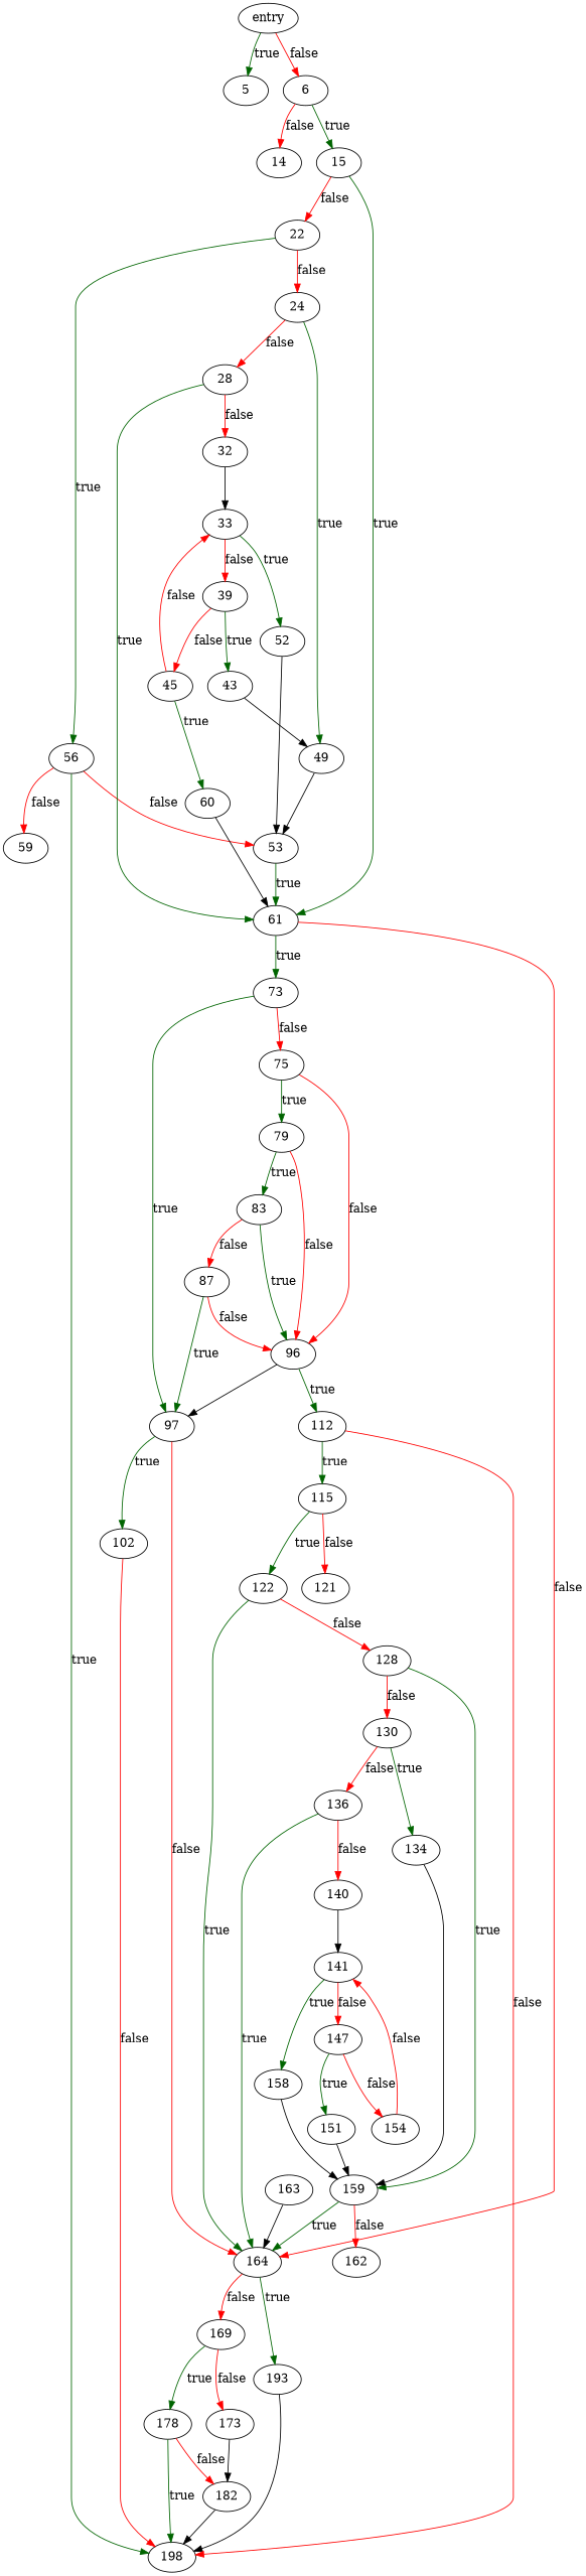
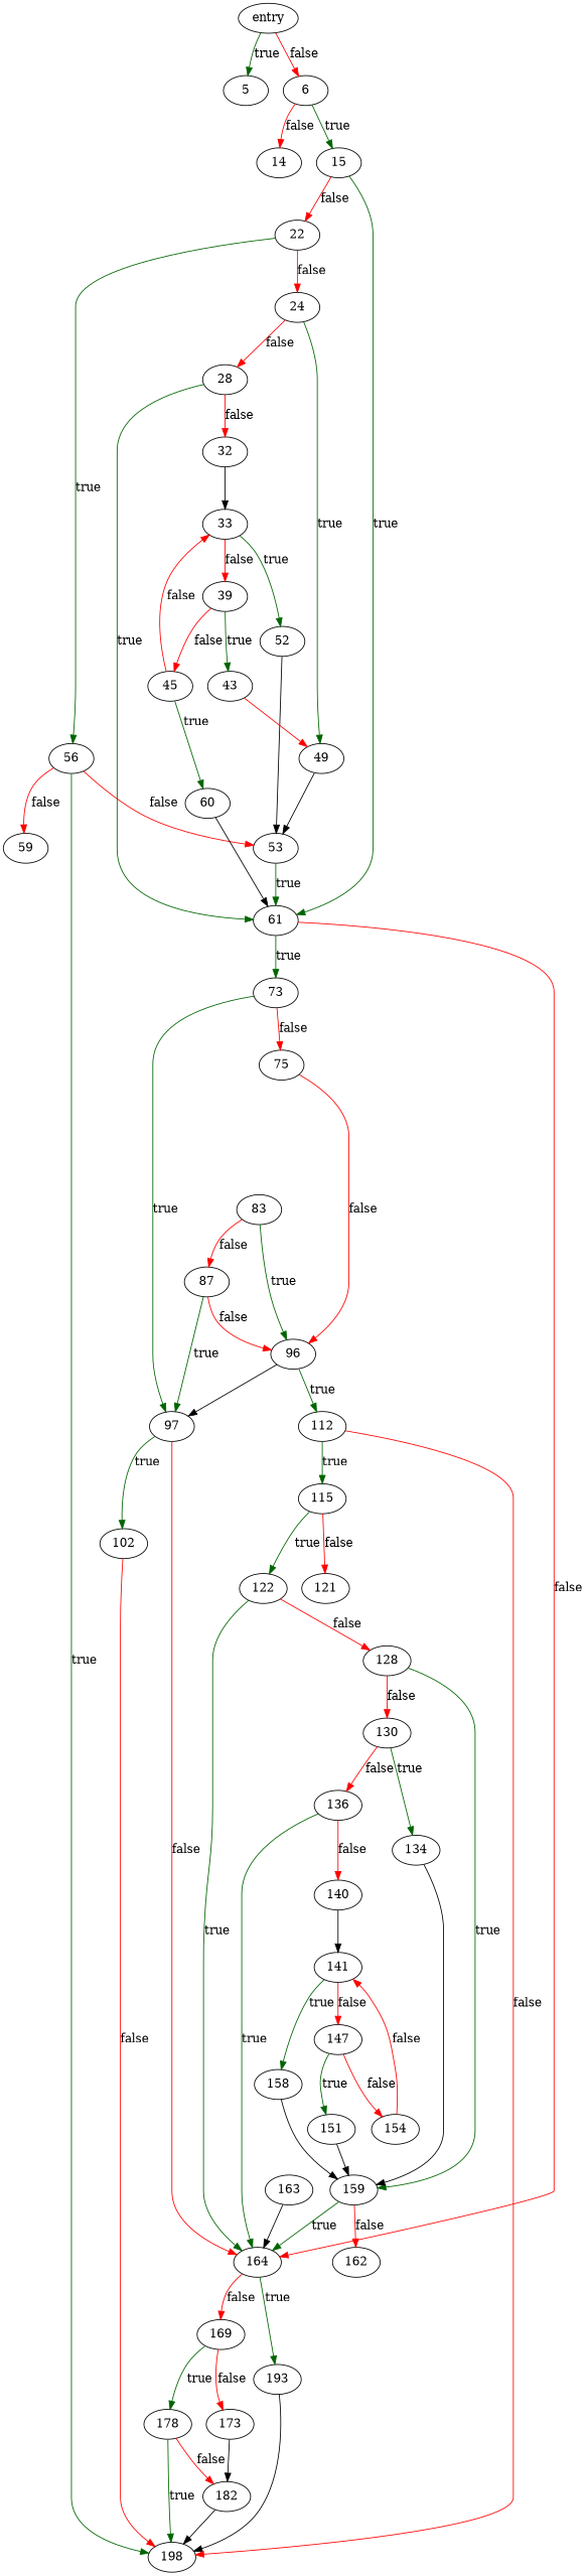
  digraph {
    edge [color=red]
    n1 [label=entry]
    5
    6
    14
    15
    22
    61
    24
    56
    73
    164
    28
    49
    53
    59
    198
    32
    33
    39
    52
    43
    45
    60
    75
    97
    169
    193
-   79
    96
    102
    83
    112
    87
    115
    121
    122
    128
    130
    159
    134
    136
    162
    140
    141
    147
    158
    151
    154
    163
    173
    178
    182
    n1 -> 5 [color=darkgreen label=true]
    n1 -> 6 [label=false]
    6 -> 14 [label=false]
    6 -> 15 [color=darkgreen label=true]
    15 -> 22 [label=false]
    15 -> 61 [color=darkgreen label=true]
    22 -> 24 [label=false]
    22 -> 56 [color=darkgreen label=true]
    61 -> 73 [color=darkgreen label=true]
    61 -> 164 [label=false]
    24 -> 28 [label=false]
    24 -> 49 [color=darkgreen label=true]
    56 -> 53 [label=false]
    56 -> 59 [label=false]
    56 -> 198 [color=darkgreen label=true]
    73 -> 75 [label=false]
    73 -> 97 [color=darkgreen label=true]
    164 -> 169 [label=false]
    164 -> 193 [color=darkgreen label=true]
    28 -> 61 [color=darkgreen label=true]
    28 -> 32 [label=false]
    49 -> 53 [color=""]
    53 -> 61 [color=darkgreen label=true]
    32 -> 33 [color=""]
    33 -> 39 [label=false]
    33 -> 52 [color=darkgreen label=true]
    39 -> 43 [color=darkgreen label=true]
    39 -> 45 [label=false]
    52 -> 53 [color=""]
-   43 -> 49 [color=""]
+   43 -> 49
    45 -> 33 [label=false]
    45 -> 60 [color=darkgreen label=true]
    60 -> 61 [color=""]
-   75 -> 79 [color=darkgreen label=true]
    75 -> 96 [label=false]
    97 -> 164 [label=false]
    97 -> 102 [color=darkgreen label=true]
    169 -> 173 [label=false]
    169 -> 178 [color=darkgreen label=true]
    193 -> 198 [color=""]
-   79 -> 96 [label=false]
-   79 -> 83 [color=darkgreen label=true]
    96 -> 97 [color=""]
    96 -> 112 [color=darkgreen label=true]
    102 -> 198 [label=false]
    83 -> 96 [color=darkgreen label=true]
    83 -> 87 [label=false]
    112 -> 198 [label=false]
    112 -> 115 [color=darkgreen label=true]
    87 -> 97 [color=darkgreen label=true]
    87 -> 96 [label=false]
    115 -> 121 [label=false]
    115 -> 122 [color=darkgreen label=true]
    122 -> 164 [color=darkgreen label=true]
    122 -> 128 [label=false]
    128 -> 130 [label=false]
    128 -> 159 [color=darkgreen label=true]
    130 -> 134 [color=darkgreen label=true]
    130 -> 136 [label=false]
    159 -> 164 [color=darkgreen label=true]
    159 -> 162 [label=false]
    134 -> 159 [color=""]
    136 -> 164 [color=darkgreen label=true]
    136 -> 140 [label=false]
    140 -> 141 [color=""]
    141 -> 147 [label=false]
    141 -> 158 [color=darkgreen label=true]
    147 -> 151 [color=darkgreen label=true]
    147 -> 154 [label=false]
    158 -> 159 [color=""]
    151 -> 159 [color=""]
    154 -> 141 [label=false]
    163 -> 164 [color=""]
    173 -> 182 [color=""]
    178 -> 198 [color=darkgreen label=true]
    178 -> 182 [label=false]
    182 -> 198 [color=""]
  }
